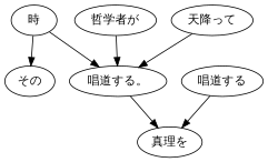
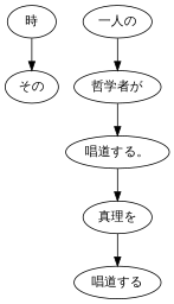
  digraph {
    fontname="Open Sans"
    node [fontname="Open Sans"]
    edge [fontname="Open Sans"]
    n1 [label="その"]
    n2 [label="時"]
    n3 [label="唱道する。"]
    n4 [label="真理を"]
+   n5 [label="一人の"]
    n6 [label="哲学者が"]
-   n7 [label="天降って"]
    n8 [label="唱道する"]
    n2 -> n1
-   n2 -> n3
    n3 -> n4
+   n5 -> n6
    n6 -> n3
-   n7 -> n3
-   n8 -> n4
+   n4 -> n8
  }
